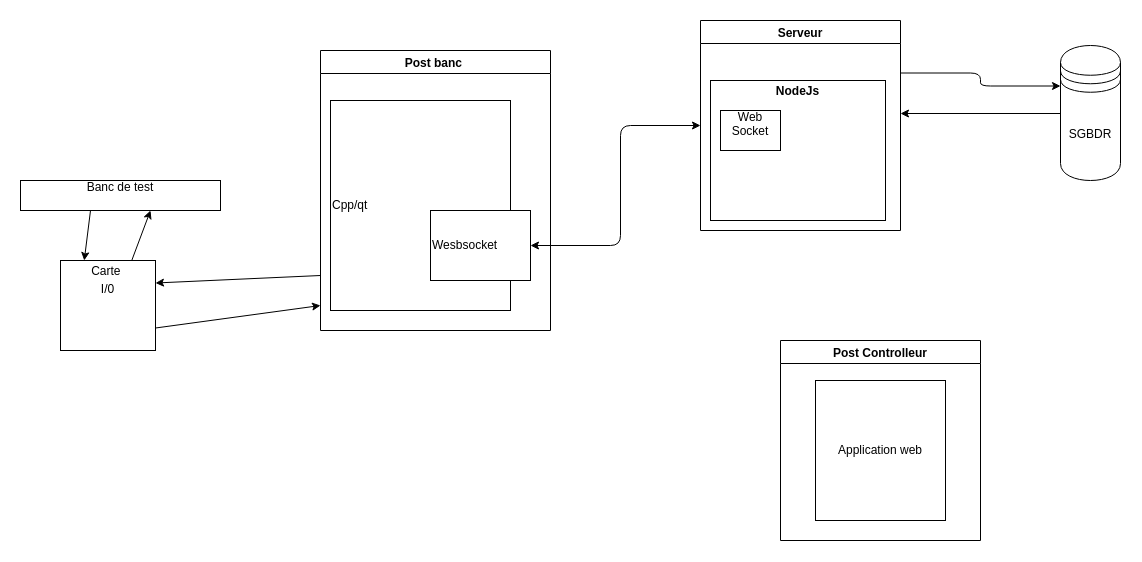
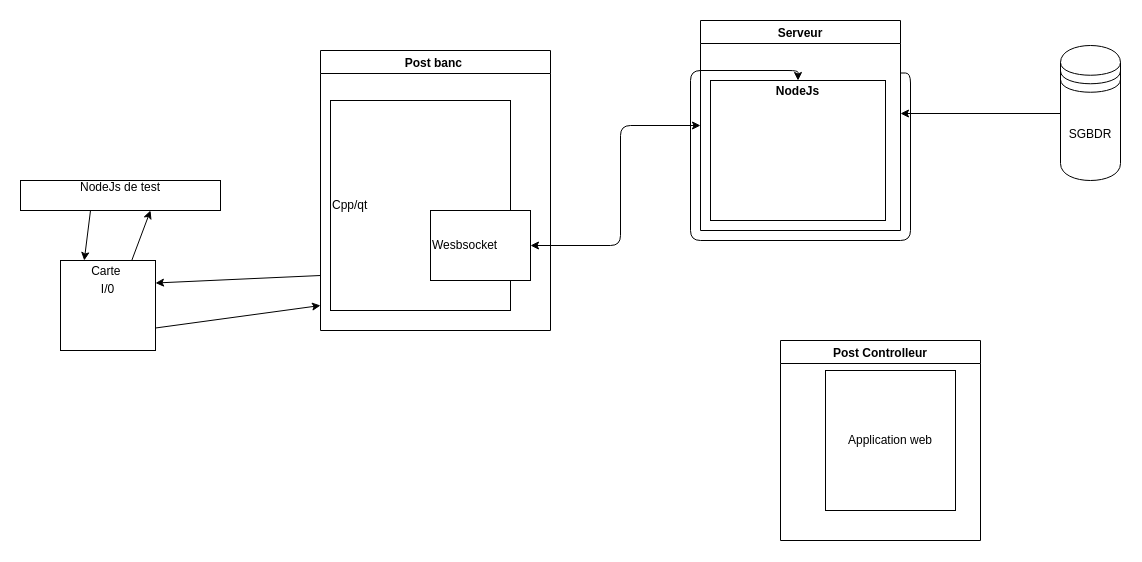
  <mxCell id="0" />
  <mxCell id="1" parent="0" />
  <mxCell id="2" style="edgeStyle=orthogonalEdgeStyle;html=1;exitX=1;exitY=0.5;exitDx=0;exitDy=0;entryX=0;entryY=0.5;entryDx=0;entryDy=0;startArrow=classic;startFill=1;" parent="1" source="5" target="9" edge="1"><mxGeometry relative="1" as="geometry"><Array as="points"><mxPoint x="620" y="245" /><mxPoint x="620" y="125" /></Array></mxGeometry></mxCell>
  <mxCell id="3" value="Post banc " style="swimlane;" parent="1" vertex="1"><mxGeometry x="320" y="50" width="230" height="280" as="geometry" /></mxCell>
  <mxCell id="4" value="Cpp/qt" style="shape=rect;html=1;whiteSpace=wrap;align=left;" parent="3" vertex="1"><mxGeometry x="10" y="50" width="180" height="210" as="geometry" /></mxCell>
  <mxCell id="5" value="Wesbsocket" style="shape=rect;html=1;whiteSpace=wrap;align=left;" parent="3" vertex="1"><mxGeometry x="110" y="160" width="100" height="70" as="geometry" /></mxCell>
  <mxCell id="6" style="edgeStyle=none;html=1;exitX=1;exitY=0.25;exitDx=0;exitDy=0;startArrow=none;startFill=0;endArrow=classic;endFill=1;" parent="1" source="20" edge="1"><mxGeometry relative="1" as="geometry"><mxPoint x="1090" y="73" as="targetPoint" /></mxGeometry></mxCell>
  <mxCell id="7" style="edgeStyle=orthogonalEdgeStyle;html=1;startArrow=classic;startFill=1;endArrow=none;endFill=0;" parent="1" target="20" edge="1"><mxGeometry relative="1" as="geometry"><mxPoint x="1060" y="200" as="targetPoint" /><mxPoint x="900" y="113" as="sourcePoint" /><Array as="points"><mxPoint x="900" y="113" /></Array></mxGeometry></mxCell>
- <mxCell id="8" style="edgeStyle=orthogonalEdgeStyle;html=1;exitX=1;exitY=0.25;exitDx=0;exitDy=0;startArrow=none;startFill=0;endArrow=classic;endFill=1;entryX=0;entryY=0.3;entryDx=0;entryDy=0;" parent="1" source="9" target="20" edge="1"><mxGeometry relative="1" as="geometry"><mxPoint x="1050" y="100" as="targetPoint" /></mxGeometry></mxCell>
+ <mxCell id="8" style="edgeStyle=orthogonalEdgeStyle;html=1;exitX=1;exitY=0.25;exitDx=0;exitDy=0;startArrow=none;startFill=0;endArrow=classic;endFill=1;" parent="1" source="9" target="10" edge="1"><mxGeometry relative="1" as="geometry"><mxPoint x="1050" y="100" as="targetPoint" /></mxGeometry></mxCell>
  <mxCell id="9" value="Serveur" style="swimlane;" parent="1" vertex="1"><mxGeometry x="700" y="20" width="200" height="210" as="geometry" /></mxCell>
  <mxCell id="10" value="&lt;p style=&quot;margin: 0px ; margin-top: 4px ; text-align: center&quot;&gt;&lt;b&gt;NodeJs&lt;/b&gt;&lt;/p&gt;" style="shape=rect;html=1;overflow=fill;html=1;whiteSpace=wrap;align=center;" parent="9" vertex="1"><mxGeometry x="10" y="60" width="175" height="140" as="geometry" /></mxCell>
- <mxCell id="11" value="Web Socket" style="shape=rect;html=1;overflow=fill;html=1;whiteSpace=wrap;align=center;" parent="9" vertex="1"><mxGeometry x="20" y="90" width="60" height="40" as="geometry" /></mxCell>
  <mxCell id="12" value="Post Controlleur" style="swimlane;" parent="1" vertex="1"><mxGeometry x="780" y="340" width="200" height="200" as="geometry" /></mxCell>
- <mxCell id="13" value="Application web" style="shape=rect;html=1;whiteSpace=wrap;align=center;" parent="12" vertex="1"><mxGeometry x="35" y="40" width="130" height="140" as="geometry" /></mxCell>
+ <mxCell id="13" value="Application web" style="shape=rect;html=1;whiteSpace=wrap;align=center;" parent="12" vertex="1"><mxGeometry x="45" y="30" width="130" height="140" as="geometry" /></mxCell>
  <mxCell id="14" style="html=1;exitX=1;exitY=0.25;exitDx=0;exitDy=0;startArrow=classic;startFill=1;endArrow=none;endFill=0;" parent="1" source="18" edge="1"><mxGeometry relative="1" as="geometry"><mxPoint x="320" y="275" as="targetPoint" /></mxGeometry></mxCell>
  <mxCell id="15" style="edgeStyle=none;html=1;exitX=1;exitY=0.75;exitDx=0;exitDy=0;startArrow=none;startFill=0;" parent="1" source="18" edge="1"><mxGeometry relative="1" as="geometry"><mxPoint x="320" y="305" as="targetPoint" /></mxGeometry></mxCell>
  <mxCell id="16" style="edgeStyle=none;html=1;exitX=0.25;exitY=0;exitDx=0;exitDy=0;startArrow=classic;startFill=1;endArrow=none;endFill=0;" parent="1" source="18" edge="1"><mxGeometry relative="1" as="geometry"><mxPoint x="90" y="210" as="targetPoint" /></mxGeometry></mxCell>
  <mxCell id="17" style="edgeStyle=none;html=1;exitX=0.75;exitY=0;exitDx=0;exitDy=0;startArrow=none;startFill=0;" parent="1" source="18" edge="1"><mxGeometry relative="1" as="geometry"><mxPoint x="150" y="210" as="targetPoint" /></mxGeometry></mxCell>
  <mxCell id="18" value="&lt;p style=&quot;margin: 0px ; margin-top: 4px ; text-align: center&quot;&gt;Carte&amp;nbsp;&lt;/p&gt;&lt;p style=&quot;margin: 0px ; margin-top: 4px ; text-align: center&quot;&gt;I/0&lt;/p&gt;" style="shape=rect;html=1;overflow=fill;html=1;whiteSpace=wrap;align=center;" parent="1" vertex="1"><mxGeometry x="60" y="260" width="95" height="90" as="geometry" /></mxCell>
- <mxCell id="19" value="Banc de test" style="shape=rect;html=1;overflow=fill;html=1;whiteSpace=wrap;align=center;" parent="1" vertex="1"><mxGeometry x="20" y="180" width="200" height="30" as="geometry" /></mxCell>
+ <mxCell id="19" value="NodeJs de test" style="shape=rect;html=1;overflow=fill;html=1;whiteSpace=wrap;align=center;" parent="1" vertex="1"><mxGeometry x="20" y="180" width="200" height="30" as="geometry" /></mxCell>
  <mxCell id="20" value="SGBDR" style="shape=datastore;whiteSpace=wrap;html=1;" parent="1" vertex="1"><mxGeometry x="1060" y="45" width="60" height="135" as="geometry" /></mxCell>
